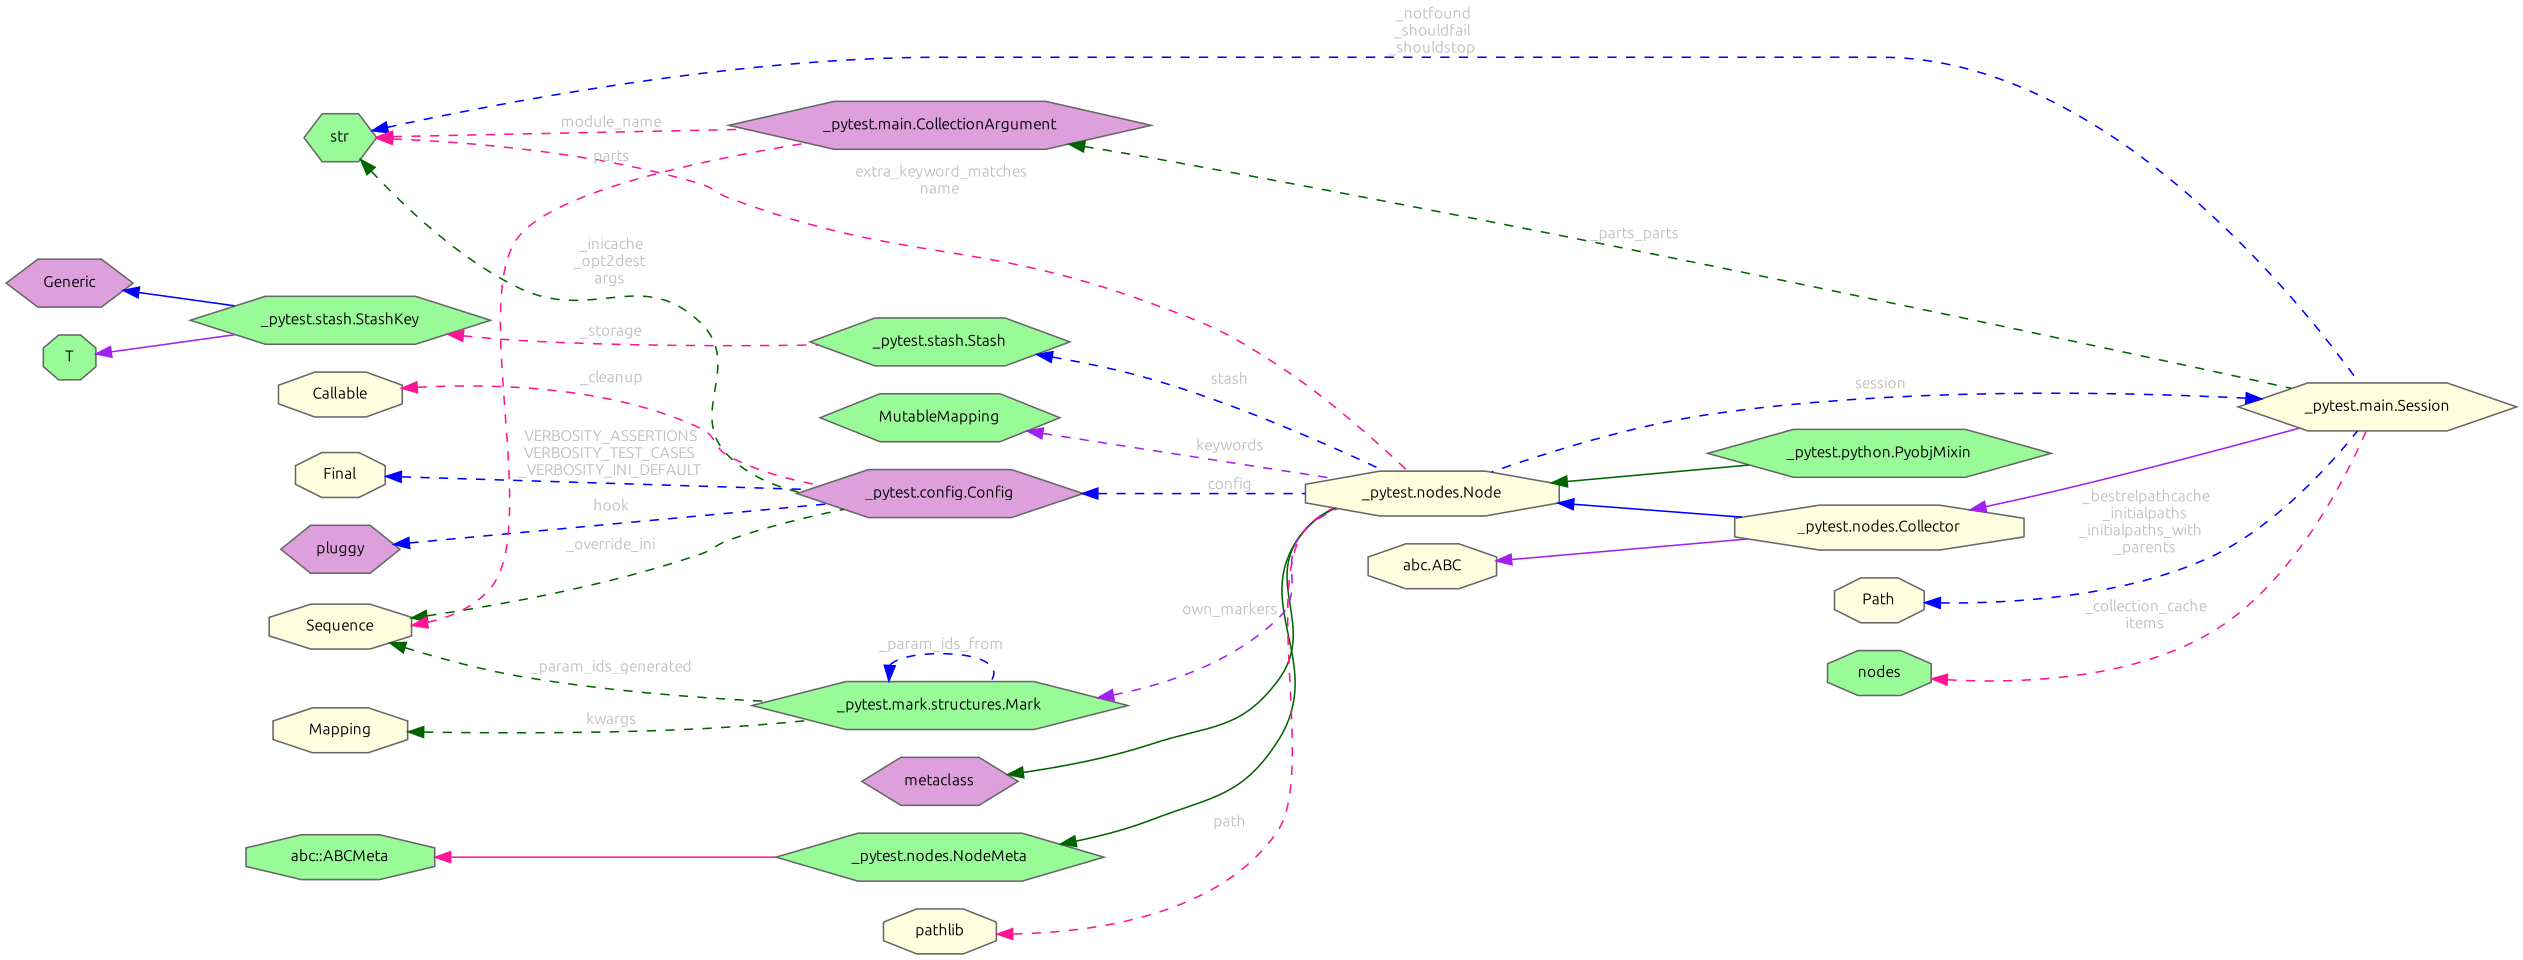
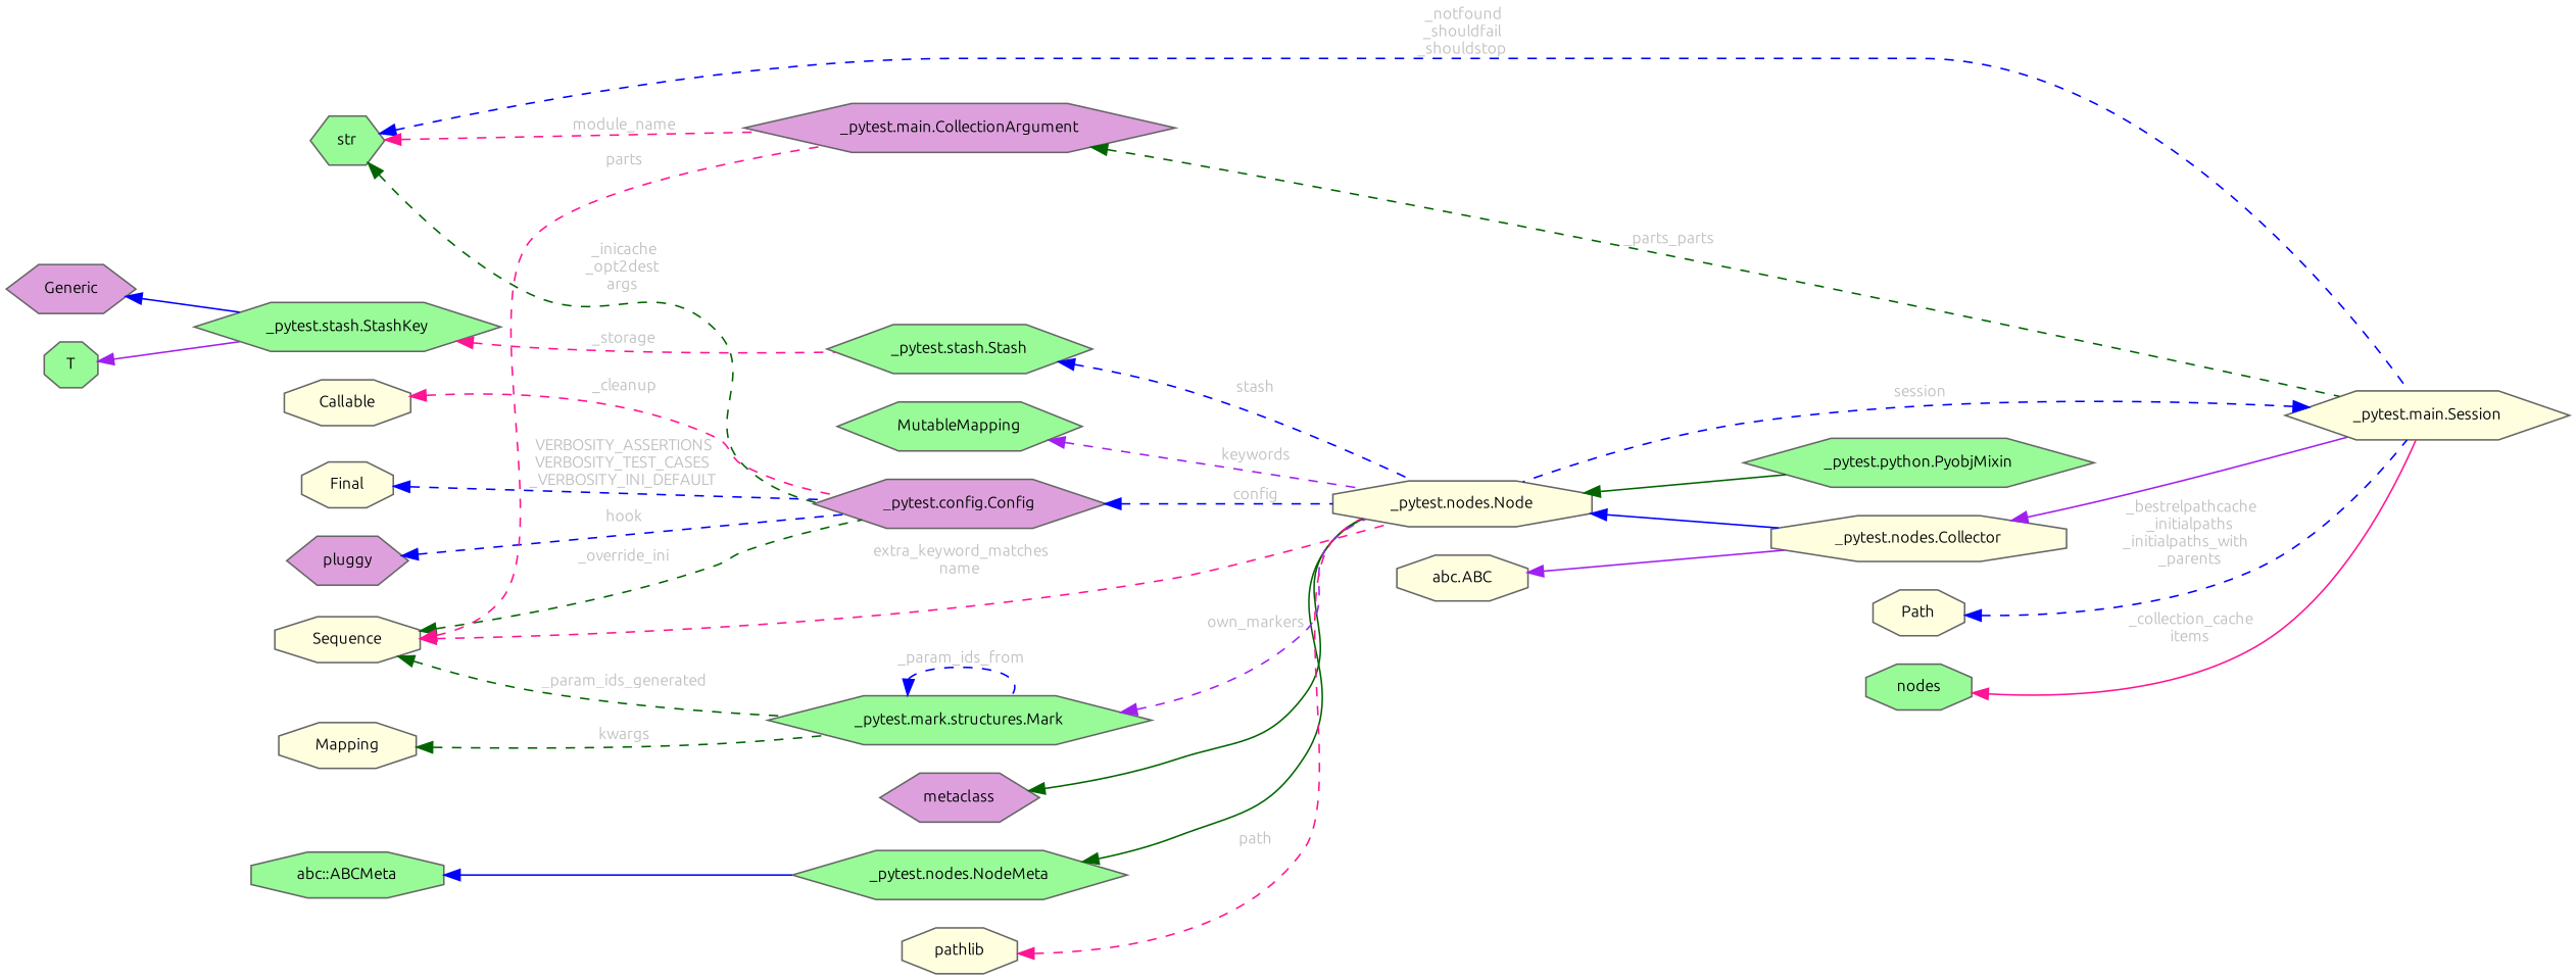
  digraph {
    fontname=Ubuntu
    rankdir=LR
    node [color=gray40 fillcolor=palegreen fontname=Ubuntu fontsize=10 shape=hexagon style=filled]
    edge [color=blue dir=back fontname=Ubuntu fontsize=10 labelfontname=Helvetica labelfontsize=10 style=dashed fontcolor=grey]
    n1 [fontcolor=black height=0.2 label="_pytest.python.PyobjMixin" width=0.4]
    n2 [fillcolor=lightyellow height=0.2 label="_pytest.nodes.Node" shape=octagon width=0.4]
    n3 [fillcolor=lightyellow height=0.2 label="_pytest.nodes.Collector" shape=octagon width=0.4]
    n4 [fillcolor=lightyellow height=0.2 label="_pytest.main.Session" width=0.4]
    n5 [fillcolor=lightyellow height=0.2 label="abc.ABC" shape=octagon width=0.4]
    n6 [fillcolor=plum height=0.2 label=metaclass width=0.4]
    n7 [height=0.2 label="_pytest.nodes.NodeMeta" width=0.4]
    n8 [height=0.2 label="abc::ABCMeta" shape=octagon width=0.4]
    n9 [height=0.2 label=str width=0.4]
    n10 [fillcolor=plum height=0.2 label="_pytest.config.Config" width=0.4]
    n11 [fillcolor=plum height=0.2 label="_pytest.main.CollectionArgument" width=0.4]
    n12 [fillcolor=lightyellow height=0.2 label=Final shape=octagon width=0.4]
    n13 [fillcolor=plum height=0.2 label=pluggy width=0.4]
    n14 [fillcolor=lightyellow height=0.2 label=Sequence shape=octagon width=0.4]
    n15 [height=0.2 label="_pytest.mark.structures.Mark" width=0.4]
    n16 [fillcolor=lightyellow height=0.2 label=Callable shape=octagon width=0.4]
    n17 [fillcolor=lightyellow height=0.2 label=Path shape=octagon width=0.4]
    n18 [height=0.2 label=nodes shape=octagon width=0.4]
    n19 [fillcolor=lightyellow height=0.2 label=pathlib shape=octagon width=0.4]
    n20 [height=0.2 label=MutableMapping width=0.4]
    n21 [fillcolor=lightyellow height=0.2 label=Mapping shape=octagon width=0.4]
    n22 [height=0.2 label="_pytest.stash.Stash" width=0.4]
    n23 [height=0.2 label="_pytest.stash.StashKey" width=0.4]
    n24 [fillcolor=plum height=0.2 label=Generic width=0.4]
    n25 [height=0.2 label=T shape=octagon width=0.4]
    n2 -> n1 [color=darkgreen style=solid fontcolor=""]
    n2 -> n3 [style=solid fontcolor=""]
    n3 -> n4 [color=purple style=solid fontcolor=""]
    n4 -> n2 [label=" session"]
    n5 -> n3 [color=purple style=solid fontcolor=""]
    n6 -> n2 [color=darkgreen style=solid fontcolor=""]
    n7 -> n2 [color=darkgreen style=solid fontcolor=""]
-   n8 -> n7 [color=deeppink style=solid fontcolor=""]
-   n9 -> n2 [color=deeppink label=" extra_keyword_matches\nname"]
+   n8 -> n7 [style=solid fontcolor=""]
+   n14 -> n2 [color=deeppink label=" extra_keyword_matches\nname"]
    n9 -> n4 [label=" _notfound\n_shouldfail\n_shouldstop"]
    n9 -> n10 [color=darkgreen label=" _inicache\n_opt2dest\nargs"]
    n9 -> n11 [color=deeppink label=" module_name"]
    n10 -> n2 [label=" config"]
    n11 -> n4 [color=darkgreen label=" _parts_parts"]
    n12 -> n10 [label=" VERBOSITY_ASSERTIONS\nVERBOSITY_TEST_CASES\n_VERBOSITY_INI_DEFAULT"]
    n13 -> n10 [label=" hook"]
    n14 -> n10 [color=darkgreen label=" _override_ini"]
    n14 -> n11 [color=deeppink label=" parts"]
    n14 -> n15 [color=darkgreen label=" _param_ids_generated"]
    n15 -> n2 [color=purple label=" own_markers"]
    n15 -> n15 [label=" _param_ids_from"]
    n16 -> n10 [color=deeppink label=" _cleanup"]
    n17 -> n4 [label=" _bestrelpathcache\n_initialpaths\n_initialpaths_with\l_parents"]
-   n18 -> n4 [color=deeppink label=" _collection_cache\nitems"]
+   n18 -> n4 [color=deeppink label=" _collection_cache\nitems" style=solid]
    n19 -> n2 [color=deeppink label=" path"]
    n20 -> n2 [color=purple label=" keywords"]
    n21 -> n15 [color=darkgreen label=" kwargs"]
    n22 -> n2 [label=" stash"]
    n23 -> n22 [color=deeppink label=" _storage"]
    n24 -> n23 [style=solid fontcolor=""]
    n25 -> n23 [color=purple style=solid fontcolor=""]
  }
